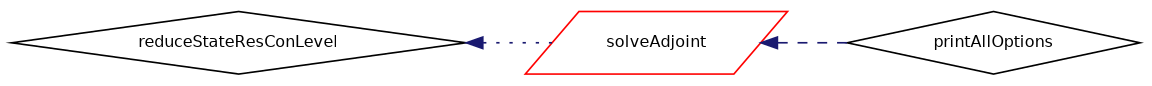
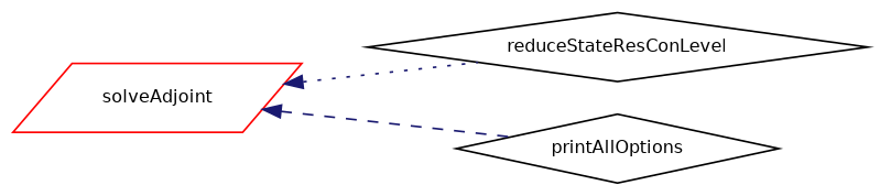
  digraph {
    rankdir=LR
    node [color=black fillcolor=white fontname=Helvetica fontsize=10 shape=diamond style=filled]
    edge [color=midnightblue dir=back fontname=Helvetica fontsize=10 labelfontname=Helvetica labelfontsize=10]
    n1 [fontcolor=black height=0.2 label=reduceStateResConLevel width=0.4]
    n2 [color=red height=0.2 label=solveAdjoint shape=parallelogram width=0.4]
    n3 [height=0.2 label=printAllOptions width=0.4]
-   n1 -> n2 [style=dotted]
+   n2 -> n1 [style=dotted]
    n2 -> n3 [style=dashed]
  }
